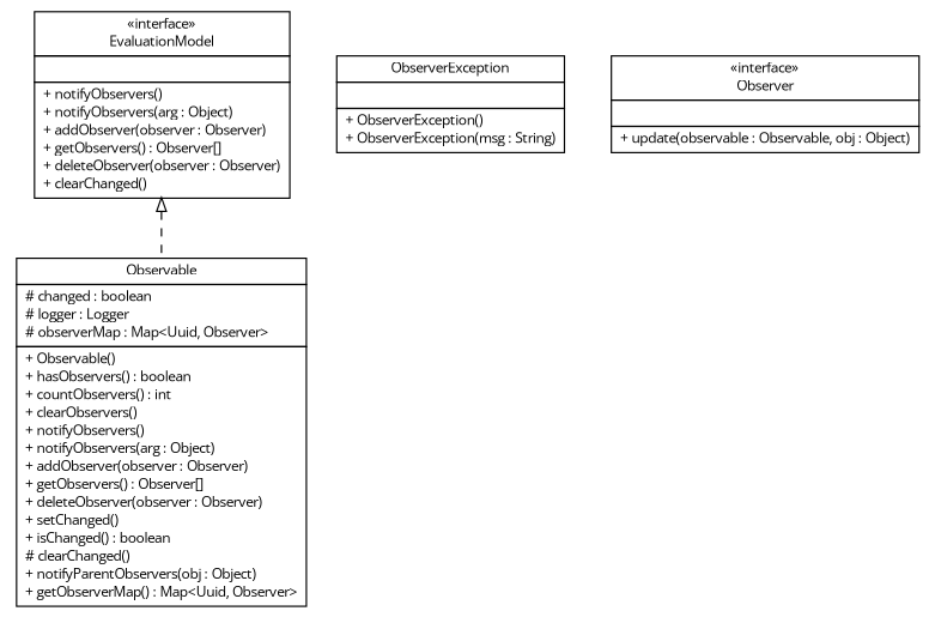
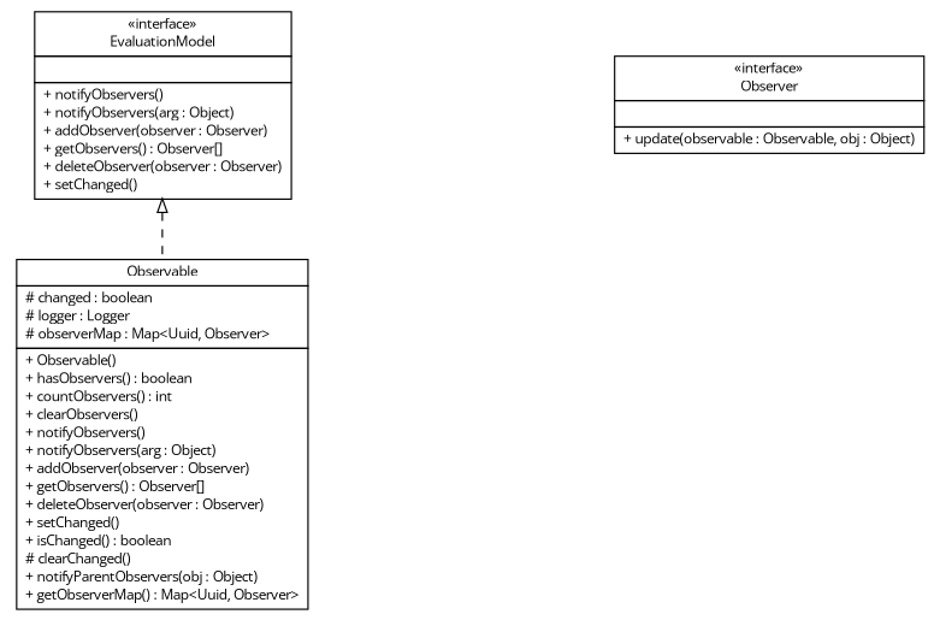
  digraph {
    nodesep=0.25
    ranksep=0.5
    fontname="Open Sans"
    node [fontcolor=black fontname="Open Sans" fontsize=10.0 shape=plaintext]
-   n1 [label=<<table title="sorcer.vfe.EvaluationModel" border="0" cellborder="1" cellspacing="0" cellpadding="2" port="p" href="./EvaluationModel.html"> 		<tr><td><table border="0" cellspacing="0" cellpadding="1"> <tr><td align="center" balign="center"> &#171;interface&#187; </td></tr> <tr><td align="center" balign="center"> EvaluationModel </td></tr> 		</table></td></tr> 		<tr><td><table border="0" cellspacing="0" cellpadding="1"> <tr><td align="left" balign="left">  </td></tr> 		</table></td></tr> 		<tr><td><table border="0" cellspacing="0" cellpadding="1"> <tr><td align="left" balign="left"> + notifyObservers() </td></tr> <tr><td align="left" balign="left"> + notifyObservers(arg : Object) </td></tr> <tr><td align="left" balign="left"> + addObserver(observer : Observer) </td></tr> <tr><td align="left" balign="left"> + getObservers() : Observer[] </td></tr> <tr><td align="left" balign="left"> + deleteObserver(observer : Observer) </td></tr> <tr><td align="left" balign="left"> + clearChanged() </td></tr> 		</table></td></tr> 		</table>>]
+   n1 [label=<<table title="sorcer.vfe.EvaluationModel" border="0" cellborder="1" cellspacing="0" cellpadding="2" port="p" href="./EvaluationModel.html"> 		<tr><td><table border="0" cellspacing="0" cellpadding="1"> <tr><td align="center" balign="center"> &#171;interface&#187; </td></tr> <tr><td align="center" balign="center"> EvaluationModel </td></tr> 		</table></td></tr> 		<tr><td><table border="0" cellspacing="0" cellpadding="1"> <tr><td align="left" balign="left">  </td></tr> 		</table></td></tr> 		<tr><td><table border="0" cellspacing="0" cellpadding="1"> <tr><td align="left" balign="left"> + notifyObservers() </td></tr> <tr><td align="left" balign="left"> + notifyObservers(arg : Object) </td></tr> <tr><td align="left" balign="left"> + addObserver(observer : Observer) </td></tr> <tr><td align="left" balign="left"> + getObservers() : Observer[] </td></tr> <tr><td align="left" balign="left"> + deleteObserver(observer : Observer) </td></tr> <tr><td align="left" balign="left"> + setChanged() </td></tr> 		</table></td></tr> 		</table>>]
    n2 [label=<<table title="sorcer.vfe.Observable" border="0" cellborder="1" cellspacing="0" cellpadding="2" port="p" href="./Observable.html"> 		<tr><td><table border="0" cellspacing="0" cellpadding="1"> <tr><td align="center" balign="center"> Observable </td></tr> 		</table></td></tr> 		<tr><td><table border="0" cellspacing="0" cellpadding="1"> <tr><td align="left" balign="left"> # changed : boolean </td></tr> <tr><td align="left" balign="left"> # logger : Logger </td></tr> <tr><td align="left" balign="left"> # observerMap : Map&lt;Uuid, Observer&gt; </td></tr> 		</table></td></tr> 		<tr><td><table border="0" cellspacing="0" cellpadding="1"> <tr><td align="left" balign="left"> + Observable() </td></tr> <tr><td align="left" balign="left"> + hasObservers() : boolean </td></tr> <tr><td align="left" balign="left"> + countObservers() : int </td></tr> <tr><td align="left" balign="left"> + clearObservers() </td></tr> <tr><td align="left" balign="left"> + notifyObservers() </td></tr> <tr><td align="left" balign="left"> + notifyObservers(arg : Object) </td></tr> <tr><td align="left" balign="left"> + addObserver(observer : Observer) </td></tr> <tr><td align="left" balign="left"> + getObservers() : Observer[] </td></tr> <tr><td align="left" balign="left"> + deleteObserver(observer : Observer) </td></tr> <tr><td align="left" balign="left"> + setChanged() </td></tr> <tr><td align="left" balign="left"> + isChanged() : boolean </td></tr> <tr><td align="left" balign="left"> # clearChanged() </td></tr> <tr><td align="left" balign="left"> + notifyParentObservers(obj : Object) </td></tr> <tr><td align="left" balign="left"> + getObserverMap() : Map&lt;Uuid, Observer&gt; </td></tr> 		</table></td></tr> 		</table>>]
-   n3 [label=<<table title="sorcer.vfe.ObserverException" border="0" cellborder="1" cellspacing="0" cellpadding="2" port="p" href="./ObserverException.html"> 		<tr><td><table border="0" cellspacing="0" cellpadding="1"> <tr><td align="center" balign="center"> ObserverException </td></tr> 		</table></td></tr> 		<tr><td><table border="0" cellspacing="0" cellpadding="1"> <tr><td align="left" balign="left">  </td></tr> 		</table></td></tr> 		<tr><td><table border="0" cellspacing="0" cellpadding="1"> <tr><td align="left" balign="left"> + ObserverException() </td></tr> <tr><td align="left" balign="left"> + ObserverException(msg : String) </td></tr> 		</table></td></tr> 		</table>>]
    n4 [label=<<table title="sorcer.vfe.Observer" border="0" cellborder="1" cellspacing="0" cellpadding="2" port="p" href="./Observer.html"> 		<tr><td><table border="0" cellspacing="0" cellpadding="1"> <tr><td align="center" balign="center"> &#171;interface&#187; </td></tr> <tr><td align="center" balign="center"> Observer </td></tr> 		</table></td></tr> 		<tr><td><table border="0" cellspacing="0" cellpadding="1"> <tr><td align="left" balign="left">  </td></tr> 		</table></td></tr> 		<tr><td><table border="0" cellspacing="0" cellpadding="1"> <tr><td align="left" balign="left"> + update(observable : Observable, obj : Object) </td></tr> 		</table></td></tr> 		</table>>]
    n1 -> n2 [arrowtail=empty dir=back fontname="Open Sans" fontsize=10 headport=p labelfontname=Helvetica labelfontsize=10 style=dashed tailport=p]
  }
